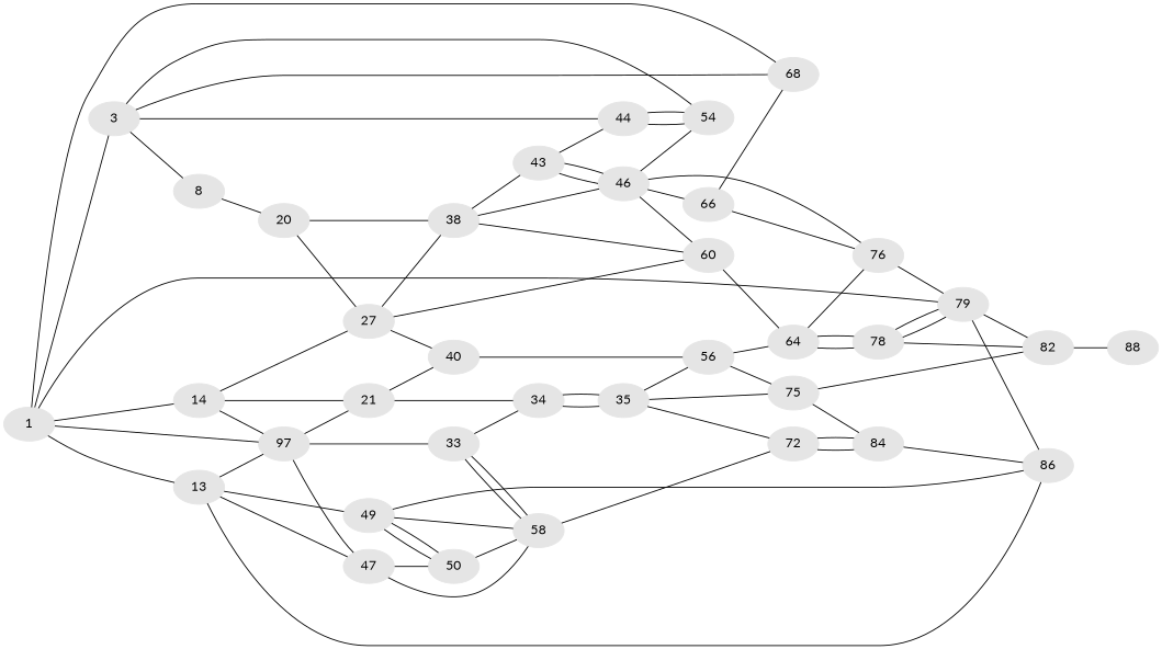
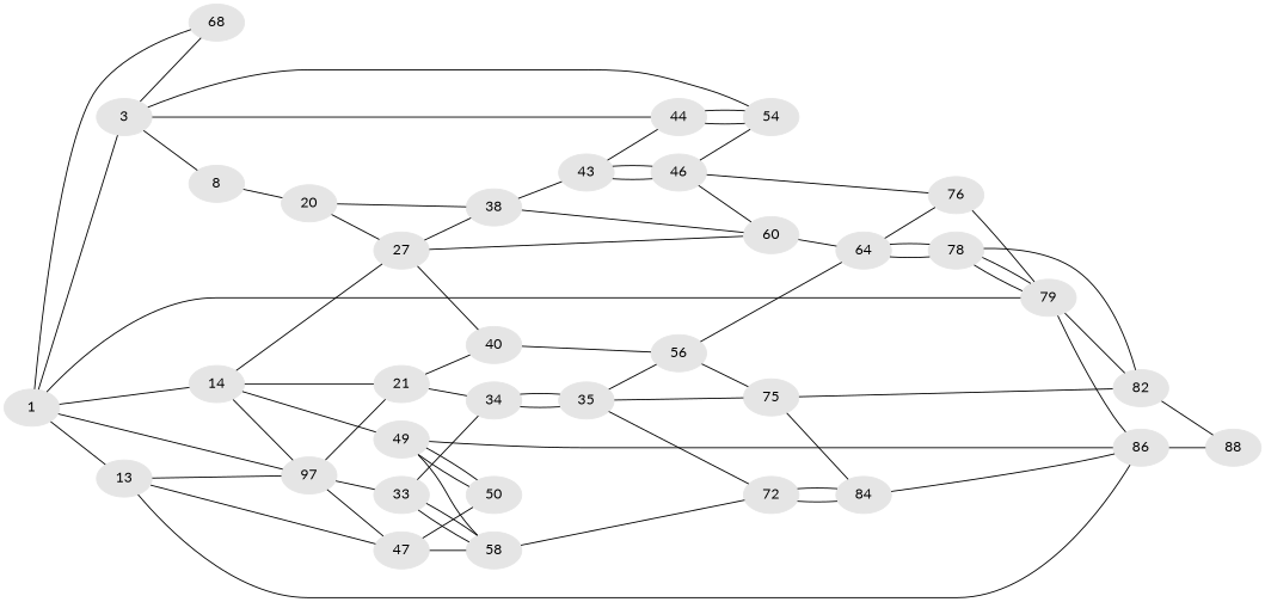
  graph {
    fontname=Lato
    rankdir=LR
    node [color=gray90 fontname=Lato style=filled]
    edge [fontname=Lato]
    1 [super="+2+7"]
    3 [super="+4+59"]
    13 [super="+48+35"]
    14 [super="+19+15"]
    n5 [label=97 super="+18+31"]
    68
    79 [super="+92"]
    8 [super="+9"]
    44
    54
    n11 [label=20 super="+28+24"]
    47 [super="+51"]
    49 [super="+85"]
    86 [super="+87+90"]
    21 [super="+29+22"]
    27 [super="+37"]
    33
    82 [super="+89"]
    38 [super="+39+45"]
    58 [super="+70"]
    50
    88
    34
    40
    60 [super="+61"]
    n26 [label=35 super="+73"]
    56 [super="+57"]
    43
    46 [super="+52"]
    64 [super="+65"]
    72
    75 [super="+81"]
-   66 [super="+67"]
    76 [super="+80"]
    84
    78
    1 -- 3
    1 -- 13 [weight=3]
    1 -- 14
    1 -- n5
    1 -- 68
    1 -- 79
    3 -- 68
    3 -- 8
    3 -- 44
    3 -- 54
    13 -- n5
    13 -- 47
-   13 -- 49
+   14 -- 49
    13 -- 86
    14 -- n5
    14 -- 21 [weight=3]
    14 -- 27
    n5 -- 47
    n5 -- 21
    n5 -- 33
    79 -- 86
    79 -- 82
    8 -- n11
    44 -- 54
    44 -- 54
    n11 -- 27
    n11 -- 38
    47 -- 58
    47 -- 50
    49 -- 86
    49 -- 58
    49 -- 50
    49 -- 50
+   86 -- 88 [weight=2]
    21 -- 34
    21 -- 40
    27 -- 38
    27 -- 40
    27 -- 60
    33 -- 58
    33 -- 58
    33 -- 34
    82 -- 88
    38 -- 60
    38 -- 43
-   38 -- 46
    58 -- 72
-   50 -- 58
    34 -- n26
    34 -- n26
    40 -- 56
    60 -- 64
    n26 -- 56 [weight=2]
    n26 -- 72
    n26 -- 75
    56 -- 64
    56 -- 75
    43 -- 44
    43 -- 46
    43 -- 46
    46 -- 54
    46 -- 60
-   46 -- 66 [weight=2]
    46 -- 76
    64 -- 76
    64 -- 78
    64 -- 78
    72 -- 84
    72 -- 84
    75 -- 82
    75 -- 84
-   66 -- 68
-   66 -- 76
    76 -- 79 [weight=2]
    84 -- 86
    78 -- 79
    78 -- 79
    78 -- 82
  }
